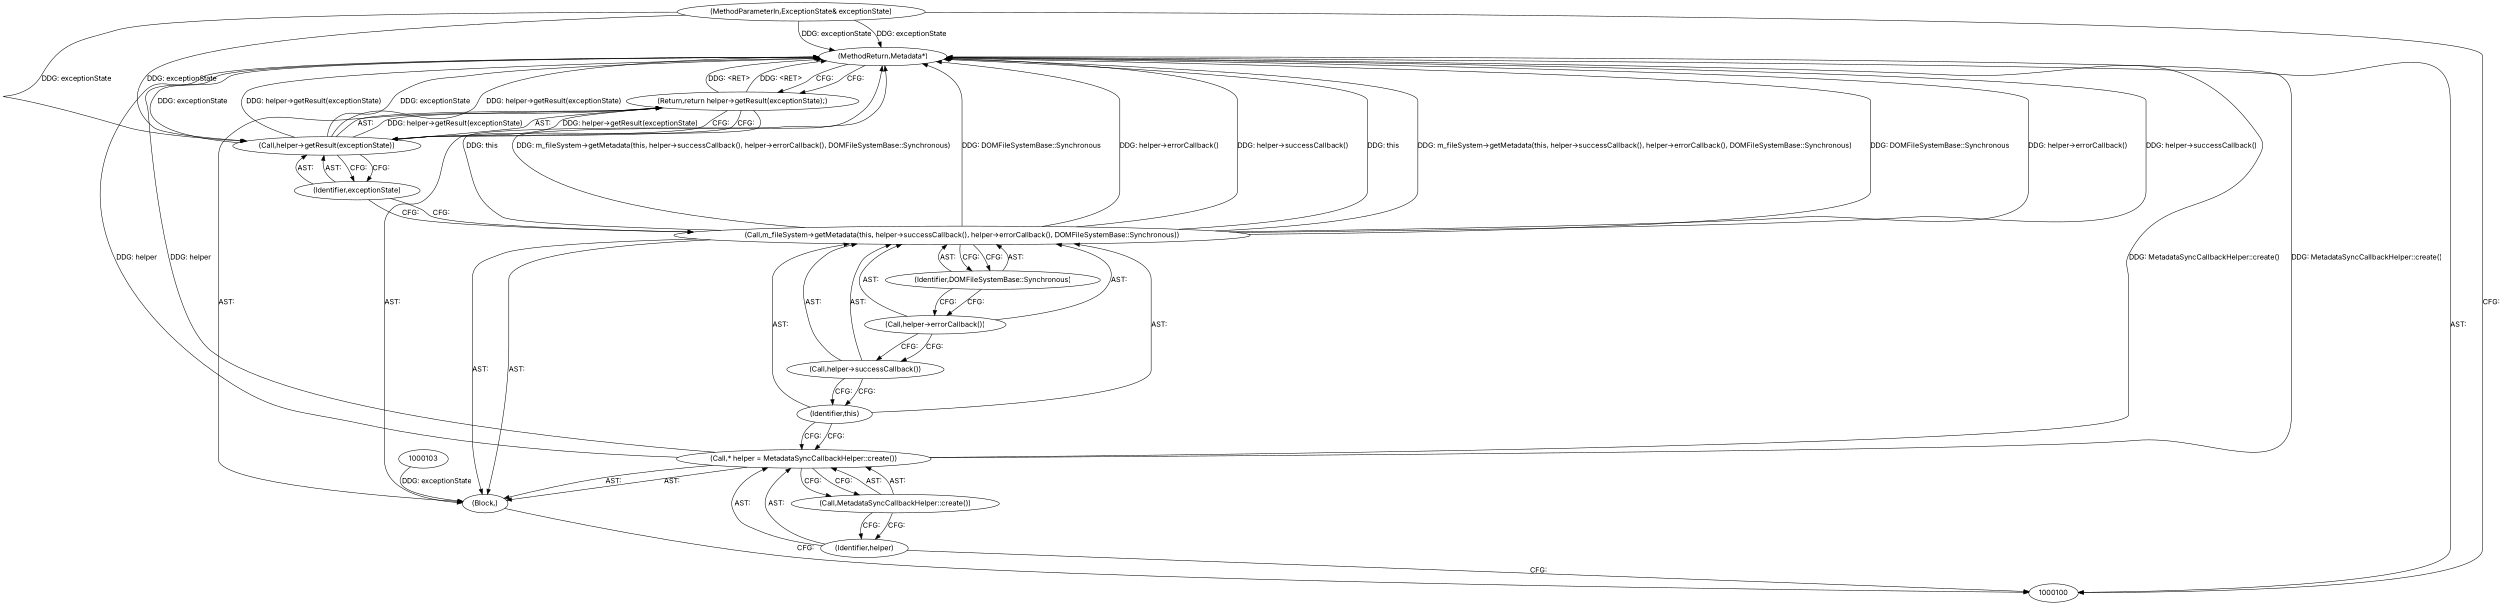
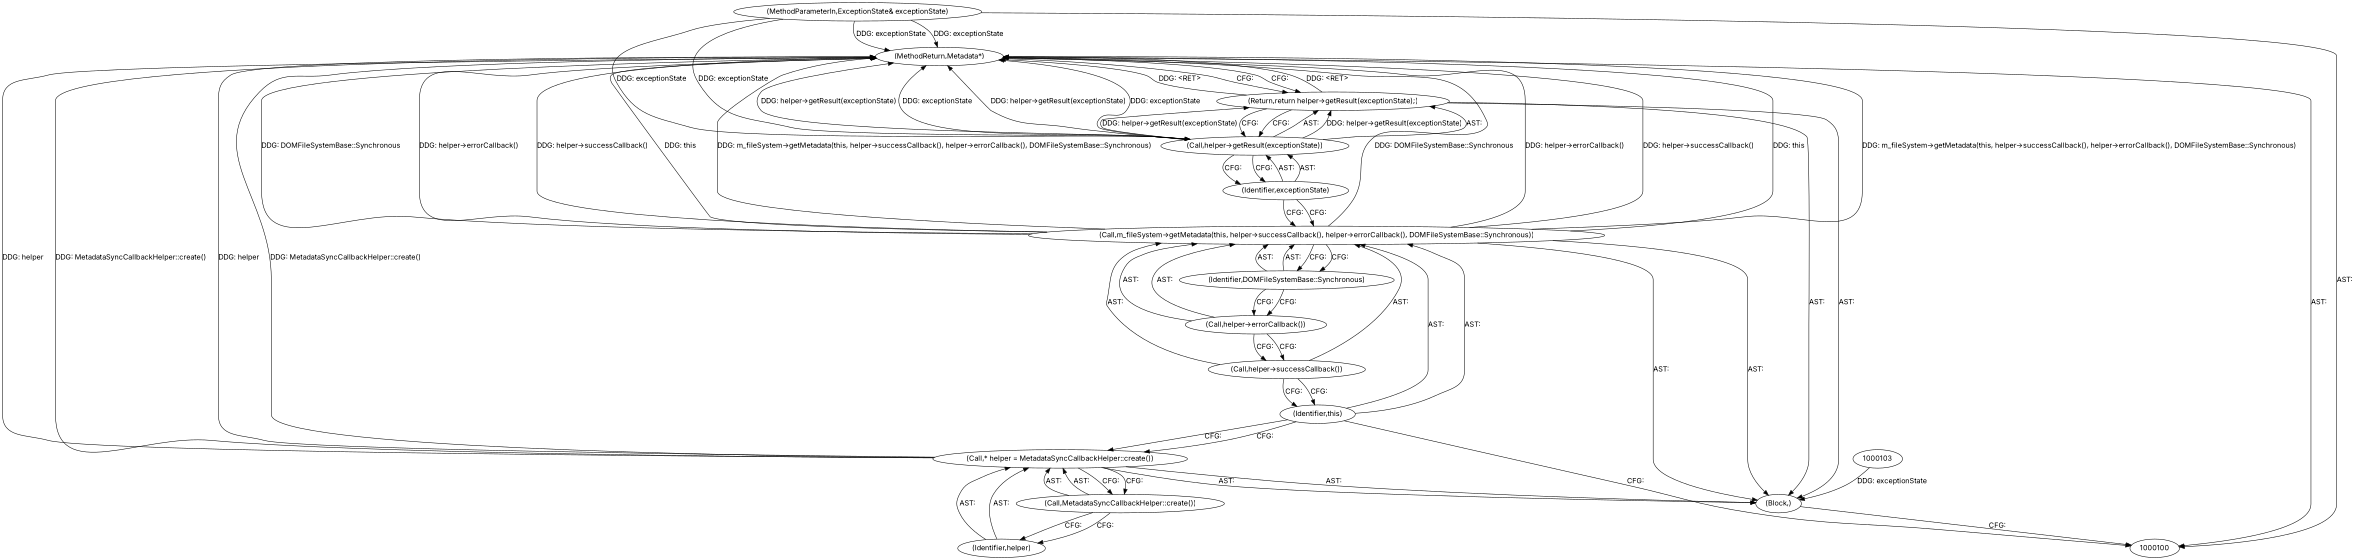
  digraph {
    fontname=Inter
    node [fontname=Inter]
    edge [fontname=Inter]
    n1 [label="(MethodReturn,Metadata*)"]
    n2 [label="(Return,return helper->getResult(exceptionState);)"]
    1000100
    n4 [label="(Call,helper->getResult(exceptionState))"]
    n5 [label="(Block,)"]
    n6 [label="(MethodParameterIn,ExceptionState& exceptionState)"]
    n7 [label="(Identifier,exceptionState)"]
    n8 [label="(Call,* helper = MetadataSyncCallbackHelper::create())"]
    n9 [label="(Call,MetadataSyncCallbackHelper::create())"]
    n10 [label="(Identifier,helper)"]
    n11 [label="(Identifier,this)"]
    n12 [label="(Call,m_fileSystem->getMetadata(this, helper->successCallback(), helper->errorCallback(), DOMFileSystemBase::Synchronous))"]
    n13 [label="(Identifier,DOMFileSystemBase::Synchronous)"]
    n14 [label="(Call,helper->successCallback())"]
    n15 [label="(Call,helper->errorCallback())"]
    1000103
    n1 -> n2 [label="CFG: "]
    n1 -> n2 [label="CFG: "]
    n1 -> 1000100 [label="AST: "]
    n2 -> n1 [label="DDG: <RET>"]
    n2 -> n1 [label="DDG: <RET>"]
    n2 -> n4 [label="CFG: "]
    n2 -> n4 [label="CFG: "]
    n2 -> n5 [label="AST: "]
    n2 -> n5 [label="AST: "]
    n4 -> n1 [label="DDG: exceptionState"]
    n4 -> n1 [label="DDG: helper->getResult(exceptionState)"]
    n4 -> n1 [label="DDG: exceptionState"]
    n4 -> n1 [label="DDG: helper->getResult(exceptionState)"]
    n4 -> n2 [label="AST: "]
    n4 -> n2 [label="DDG: helper->getResult(exceptionState)"]
    n4 -> n2 [label="AST: "]
    n4 -> n2 [label="DDG: helper->getResult(exceptionState)"]
    n4 -> n7 [label="CFG: "]
    n4 -> n7 [label="CFG: "]
    n5 -> 1000100 [label="CFG: "]
    n6 -> n1 [label="DDG: exceptionState"]
    n6 -> n1 [label="DDG: exceptionState"]
-   n6 -> 1000100 [label="CFG: "]
+   n6 -> 1000100 [label="AST: "]
    n6 -> n4 [label="DDG: exceptionState"]
    n6 -> n4 [label="DDG: exceptionState"]
    n7 -> n4 [label="AST: "]
    n7 -> n4 [label="AST: "]
    n7 -> n12 [label="CFG: "]
    n7 -> n12 [label="CFG: "]
    n8 -> n1 [label="DDG: helper"]
    n8 -> n1 [label="DDG: MetadataSyncCallbackHelper::create()"]
    n8 -> n1 [label="DDG: helper"]
    n8 -> n1 [label="DDG: MetadataSyncCallbackHelper::create()"]
    n8 -> n5 [label="AST: "]
    n8 -> n5 [label="AST: "]
    n8 -> n9 [label="CFG: "]
    n8 -> n9 [label="CFG: "]
    n9 -> n8 [label="AST: "]
    n9 -> n8 [label="AST: "]
    n9 -> n10 [label="CFG: "]
    n9 -> n10 [label="CFG: "]
-   n10 -> 1000100 [label="CFG: "]
+   n11 -> 1000100 [label="CFG: "]
    n10 -> n8 [label="AST: "]
    n10 -> n8 [label="AST: "]
    n11 -> n8 [label="CFG: "]
    n11 -> n8 [label="CFG: "]
    n11 -> n12 [label="AST: "]
    n11 -> n12 [label="AST: "]
    n12 -> n1 [label="DDG: this"]
    n12 -> n1 [label="DDG: m_fileSystem->getMetadata(this, helper->successCallback(), helper->errorCallback(), DOMFileSystemBase::Synchronous)"]
    n12 -> n1 [label="DDG: DOMFileSystemBase::Synchronous"]
    n12 -> n1 [label="DDG: helper->errorCallback()"]
    n12 -> n1 [label="DDG: helper->successCallback()"]
    n12 -> n1 [label="DDG: this"]
    n12 -> n1 [label="DDG: m_fileSystem->getMetadata(this, helper->successCallback(), helper->errorCallback(), DOMFileSystemBase::Synchronous)"]
    n12 -> n1 [label="DDG: DOMFileSystemBase::Synchronous"]
    n12 -> n1 [label="DDG: helper->errorCallback()"]
    n12 -> n1 [label="DDG: helper->successCallback()"]
    n12 -> n5 [label="AST: "]
    n12 -> n5 [label="AST: "]
    n12 -> n13 [label="CFG: "]
    n12 -> n13 [label="CFG: "]
    n13 -> n12 [label="AST: "]
    n13 -> n12 [label="AST: "]
    n13 -> n15 [label="CFG: "]
    n13 -> n15 [label="CFG: "]
    n14 -> n11 [label="CFG: "]
    n14 -> n11 [label="CFG: "]
    n14 -> n12 [label="AST: "]
    n14 -> n12 [label="AST: "]
    n15 -> n12 [label="AST: "]
    n15 -> n12 [label="AST: "]
    n15 -> n14 [label="CFG: "]
    n15 -> n14 [label="CFG: "]
    1000103 -> n5 [label="DDG: exceptionState"]
  }
